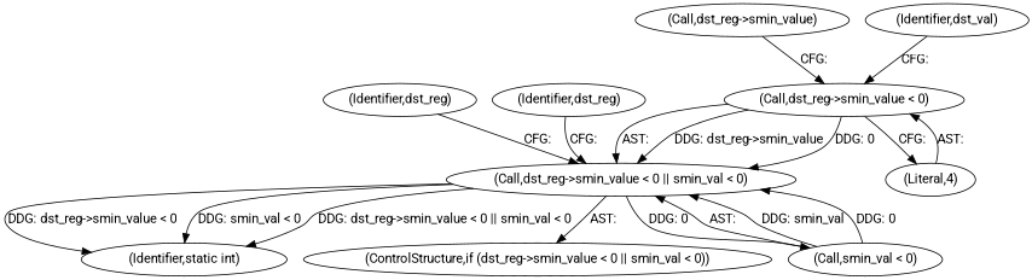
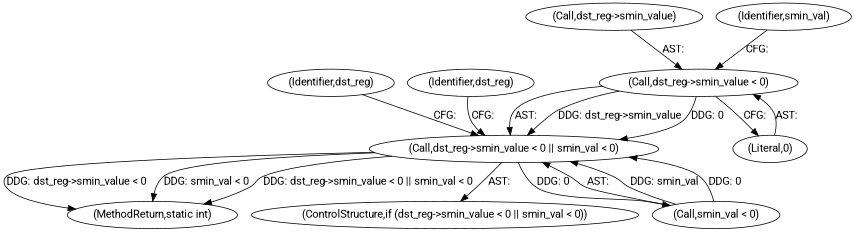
  digraph {
    fontname=Roboto
    node [fontname=Roboto]
    edge [fontname=Roboto]
    n1 [label="(Call,dst_reg->smin_value < 0)"]
    n2 [label="(Call,dst_reg->smin_value < 0 || smin_val < 0)"]
-   n3 [label="(Literal,4)"]
-   n4 [label="(Identifier,static int)"]
+   n3 [label="(Literal,0)"]
+   n4 [label="(MethodReturn,static int)"]
    n5 [label="(ControlStructure,if (dst_reg->smin_value < 0 || smin_val < 0))"]
    n6 [label="(Call,smin_val < 0)"]
    n7 [label="(Call,dst_reg->smin_value)"]
    n8 [label="(Identifier,dst_reg)"]
    n9 [label="(Identifier,dst_reg)"]
-   n10 [label="(Identifier,dst_val)"]
+   n10 [label="(Identifier,smin_val)"]
    n1 -> n2 [label="AST: "]
    n1 -> n2 [label="DDG: dst_reg->smin_value"]
    n1 -> n2 [label="DDG: 0"]
    n1 -> n3 [label="CFG: "]
    n2 -> n4 [label="DDG: dst_reg->smin_value < 0"]
    n2 -> n4 [label="DDG: smin_val < 0"]
    n2 -> n4 [label="DDG: dst_reg->smin_value < 0 || smin_val < 0"]
    n2 -> n5 [label="AST: "]
    n2 -> n6 [label="DDG: 0"]
    n3 -> n1 [label="AST: "]
    n6 -> n2 [label="AST: "]
    n6 -> n2 [label="DDG: smin_val"]
    n6 -> n2 [label="DDG: 0"]
-   n7 -> n1 [label="CFG: "]
+   n7 -> n1 [label="AST: "]
    n8 -> n2 [label="CFG: "]
    n9 -> n2 [label="CFG: "]
    n10 -> n1 [label="CFG: "]
  }
